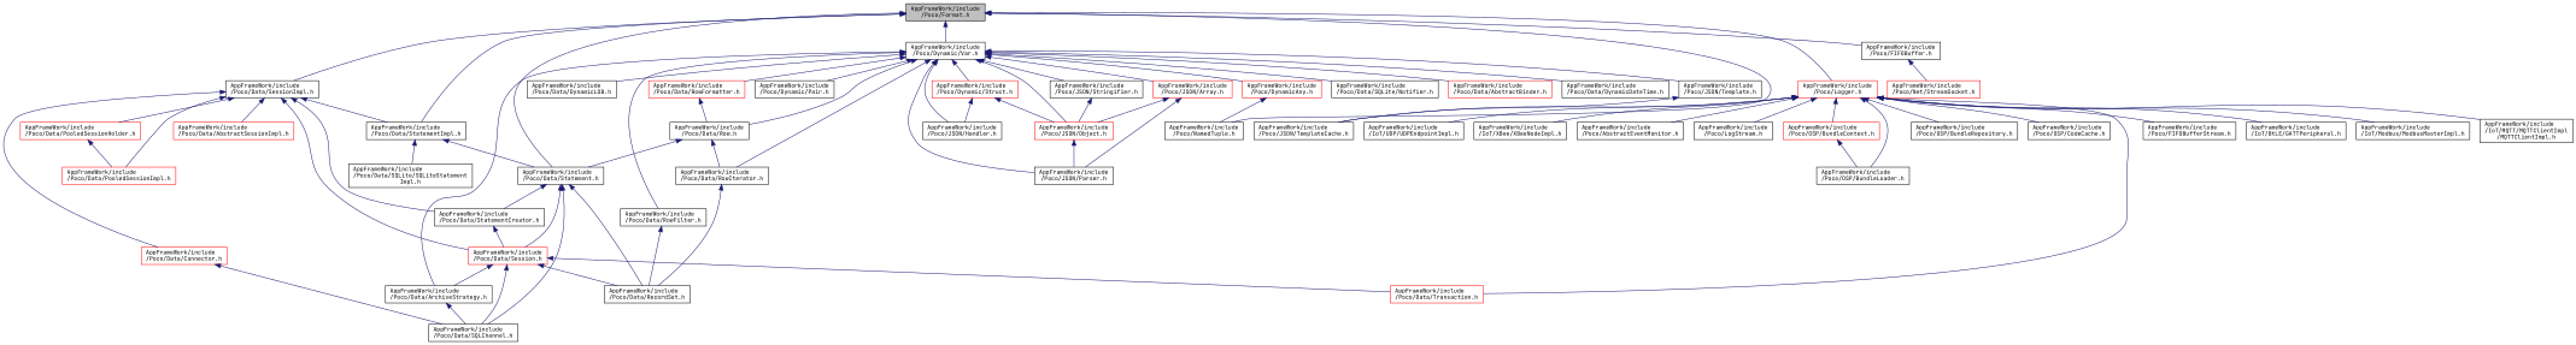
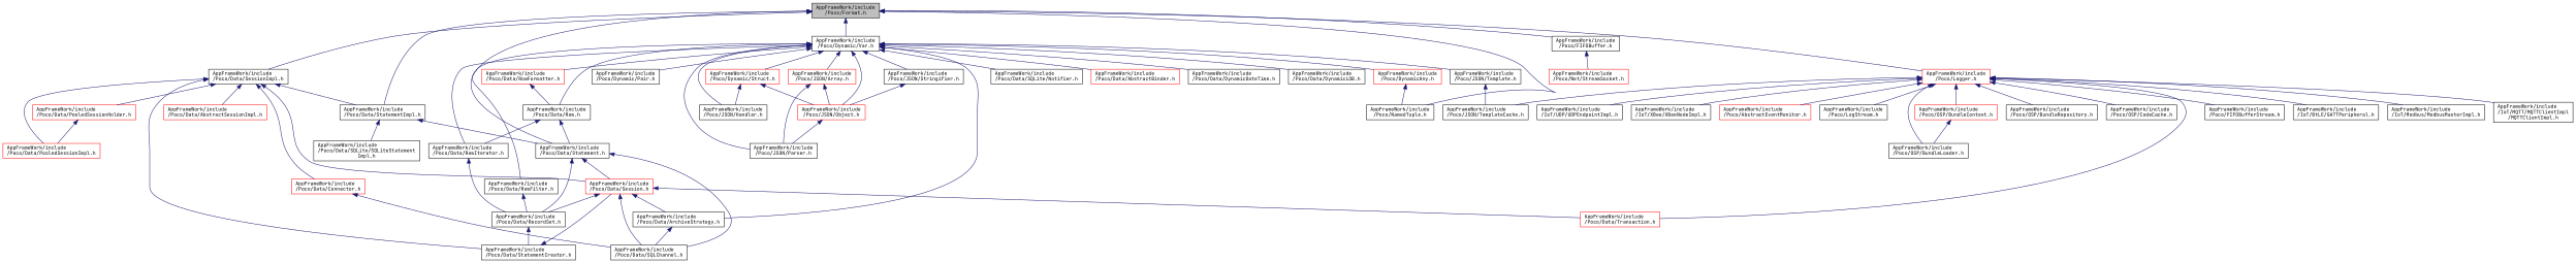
  digraph {
    fontname="JetBrains Mono"
    node [color=black fillcolor=white fontname="JetBrains Mono" fontsize=10 shape=record style=filled]
    edge [color=midnightblue dir=back fontname="JetBrains Mono" fontsize=10 labelfontname=Helvetica labelfontsize=10 style=solid]
    n1 [fillcolor=grey75 fontcolor=black height=0.2 label="AppFrameWork/include\l/Poco/Format.h" width=0.4]
    n2 [height=0.2 label="AppFrameWork/include\l/Poco/Data/SessionImpl.h" width=0.4]
    n3 [height=0.2 label="AppFrameWork/include\l/Poco/Data/StatementImpl.h" width=0.4]
    n4 [height=0.2 label="AppFrameWork/include\l/Poco/Data/Statement.h" width=0.4]
    n5 [height=0.2 label="AppFrameWork/include\l/Poco/Dynamic/Var.h" width=0.4]
    n6 [height=0.2 label="AppFrameWork/include\l/Poco/NamedTuple.h" width=0.4]
    n7 [height=0.2 label="AppFrameWork/include\l/Poco/FIFOBuffer.h" width=0.4]
    n8 [color=red height=0.2 label="AppFrameWork/include\l/Poco/Logger.h" width=0.4]
    n9 [color=red height=0.2 label="AppFrameWork/include\l/Poco/Data/AbstractSessionImpl.h" width=0.4]
    n10 [color=red height=0.2 label="AppFrameWork/include\l/Poco/Data/Connector.h" width=0.4]
    n11 [color=red height=0.2 label="AppFrameWork/include\l/Poco/Data/PooledSessionHolder.h" width=0.4]
    n12 [color=red height=0.2 label="AppFrameWork/include\l/Poco/Data/PooledSessionImpl.h" width=0.4]
    n13 [color=red height=0.2 label="AppFrameWork/include\l/Poco/Data/Session.h" width=0.4]
    n14 [height=0.2 label="AppFrameWork/include\l/Poco/Data/StatementCreator.h" width=0.4]
    n15 [height=0.2 label="AppFrameWork/include\l/Poco/Data/SQLite/SQLiteStatement\lImpl.h" width=0.4]
    n16 [height=0.2 label="AppFrameWork/include\l/Poco/Data/SQLChannel.h" width=0.4]
    n17 [height=0.2 label="AppFrameWork/include\l/Poco/Data/RecordSet.h" width=0.4]
    n18 [height=0.2 label="AppFrameWork/include\l/Poco/Data/ArchiveStrategy.h" width=0.4]
    n19 [height=0.2 label="AppFrameWork/include\l/Poco/Data/SQLite/Notifier.h" width=0.4]
    n20 [color=red height=0.2 label="AppFrameWork/include\l/Poco/Data/AbstractBinder.h" width=0.4]
    n21 [height=0.2 label="AppFrameWork/include\l/Poco/Data/DynamicDateTime.h" width=0.4]
    n22 [height=0.2 label="AppFrameWork/include\l/Poco/Data/DynamicLOB.h" width=0.4]
    n23 [height=0.2 label="AppFrameWork/include\l/Poco/Data/Row.h" width=0.4]
    n24 [height=0.2 label="AppFrameWork/include\l/Poco/Data/RowIterator.h" width=0.4]
    n25 [height=0.2 label="AppFrameWork/include\l/Poco/Data/RowFilter.h" width=0.4]
    n26 [color=red height=0.2 label="AppFrameWork/include\l/Poco/Data/RowFormatter.h" width=0.4]
    n27 [height=0.2 label="AppFrameWork/include\l/Poco/Dynamic/Pair.h" width=0.4]
    n28 [color=red height=0.2 label="AppFrameWork/include\l/Poco/Dynamic/Struct.h" width=0.4]
    n29 [height=0.2 label="AppFrameWork/include\l/Poco/JSON/Handler.h" width=0.4]
    n30 [color=red height=0.2 label="AppFrameWork/include\l/Poco/JSON/Object.h" width=0.4]
    n31 [height=0.2 label="AppFrameWork/include\l/Poco/JSON/Parser.h" width=0.4]
    n32 [color=red height=0.2 label="AppFrameWork/include\l/Poco/DynamicAny.h" width=0.4]
    n33 [color=red height=0.2 label="AppFrameWork/include\l/Poco/JSON/Array.h" width=0.4]
    n34 [height=0.2 label="AppFrameWork/include\l/Poco/JSON/Stringifier.h" width=0.4]
    n35 [height=0.2 label="AppFrameWork/include\l/Poco/JSON/Template.h" width=0.4]
    n36 [color=red height=0.2 label="AppFrameWork/include\l/Poco/Net/StreamSocket.h" width=0.4]
    n37 [color=red height=0.2 label="AppFrameWork/include\l/Poco/Data/Transaction.h" width=0.4]
    n38 [height=0.2 label="AppFrameWork/include\l/Poco/JSON/TemplateCache.h" width=0.4]
    n39 [height=0.2 label="AppFrameWork/include\l/Poco/FIFOBufferStream.h" width=0.4]
    n40 [height=0.2 label="AppFrameWork/include\l/IoT/BtLE/GATTPeripheral.h" width=0.4]
    n41 [height=0.2 label="AppFrameWork/include\l/IoT/Modbus/ModbusMasterImpl.h" width=0.4]
    n42 [height=0.2 label="AppFrameWork/include\l/IoT/MQTT/MQTTClientImpl\l/MQTTClientImpl.h" width=0.4]
    n43 [height=0.2 label="AppFrameWork/include\l/IoT/UDP/UDPEndpointImpl.h" width=0.4]
    n44 [height=0.2 label="AppFrameWork/include\l/IoT/XBee/XBeeNodeImpl.h" width=0.4]
-   n45 [height=0.2 label="AppFrameWork/include\l/Poco/AbstractEventMonitor.h" width=0.4]
+   n45 [color=red height=0.2 label="AppFrameWork/include\l/Poco/AbstractEventMonitor.h" width=0.4]
    n46 [height=0.2 label="AppFrameWork/include\l/Poco/LogStream.h" width=0.4]
    n47 [color=red height=0.2 label="AppFrameWork/include\l/Poco/OSP/BundleContext.h" width=0.4]
    n48 [height=0.2 label="AppFrameWork/include\l/Poco/OSP/BundleLoader.h" width=0.4]
    n49 [height=0.2 label="AppFrameWork/include\l/Poco/OSP/BundleRepository.h" width=0.4]
    n50 [height=0.2 label="AppFrameWork/include\l/Poco/OSP/CodeCache.h" width=0.4]
    n1 -> n2
    n1 -> n3
    n1 -> n4
    n1 -> n5
    n1 -> n6
    n1 -> n7
    n1 -> n8
    n2 -> n3
    n2 -> n9
    n2 -> n10
    n2 -> n11
    n2 -> n12
    n2 -> n13
    n2 -> n14
    n3 -> n4
    n3 -> n15
    n4 -> n13
-   n4 -> n14
+   n17 -> n14
    n4 -> n16
    n4 -> n17
    n5 -> n18
    n5 -> n19
    n5 -> n20
    n5 -> n21
    n5 -> n22
    n5 -> n23
    n5 -> n24
    n5 -> n25
    n5 -> n26
    n5 -> n27
    n5 -> n28
    n5 -> n29
    n5 -> n30
    n5 -> n31
    n5 -> n32
    n5 -> n33
    n5 -> n34
    n5 -> n35
    n7 -> n36
    n8 -> n37
    n8 -> n38
    n8 -> n39
    n8 -> n40
    n8 -> n41
    n8 -> n42
    n8 -> n43
    n8 -> n44
    n8 -> n45
    n8 -> n46
    n8 -> n47
    n8 -> n48
    n8 -> n49
    n8 -> n50
    n10 -> n16
    n11 -> n12
    n13 -> n16
    n13 -> n17
    n13 -> n18
    n13 -> n37
    n14 -> n13
    n18 -> n16
    n23 -> n4
    n23 -> n24
    n24 -> n17
    n25 -> n17
    n26 -> n23
    n28 -> n29
    n28 -> n30
    n30 -> n31
    n32 -> n6
    n33 -> n30
    n33 -> n31
    n34 -> n30
    n35 -> n38
    n47 -> n48
  }
